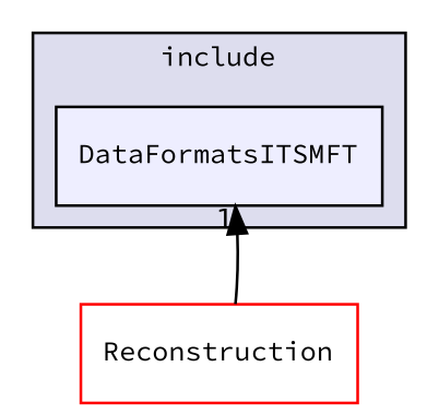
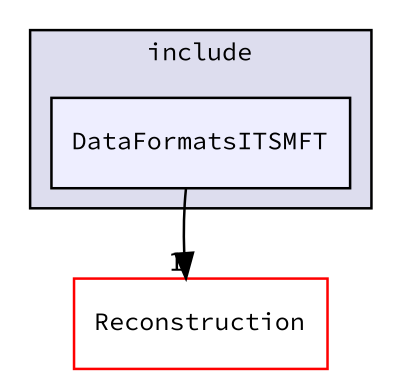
  digraph {
    compound=true
    fontname="Source Code Pro"
    node [fontname="Source Code Pro" fontsize=10 shape=box]
    n1 [fillcolor="#eeeeff" label=DataFormatsITSMFT pencolor=black style=filled]
    n2 [color=red label=Reconstruction]
    subgraph cluster_1 {
      bgcolor="#ddddee"
      fontsize=10
      label=include
      pencolor=black
      n1
    }
-   n2 -> n1 [headlabel=1 labeldistance=1.5 labelfontname=Helvetica labelfontsize=10 fontname="Source Code Pro"]
+   n1 -> n2 [headlabel=1 labeldistance=1.5 labelfontname=Helvetica labelfontsize=10 fontname="Source Code Pro"]
  }
